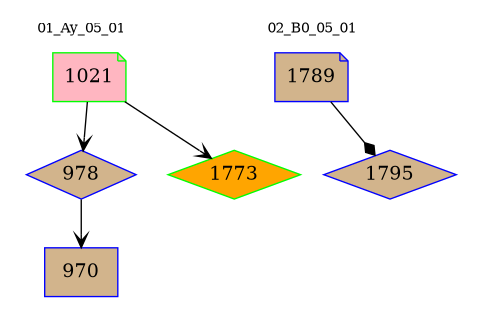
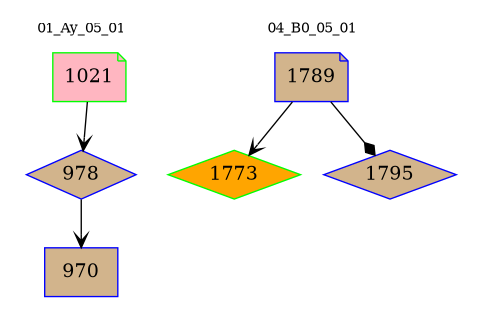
  digraph {
    node [color=blue fillcolor=tan shape=diamond style=filled]
    edge [arrowhead=vee color=black]
    n1 [label=978]
    n2 [label=970 shape=box]
    n3 [color=green fillcolor=lightpink label=1021 shape=note]
    n4 [label=1789 shape=note]
    n5 [color=green fillcolor=orange label=1773]
    n6 [label=1795]
    subgraph cluster_1 {
      color=white
      fontsize=10
      label="01_Ay_05_01"
      n1
      n2
      n3
    }
    subgraph cluster_2 {
      color=white
      fontsize=10
-     label="02_B0_05_01"
+     label="04_B0_05_01"
      n4
      n5
      n6
    }
    n1 -> n2
    n3 -> n1
-   n3 -> n5
+   n4 -> n5
    n4 -> n6 [arrowhead=diamond]
  }
